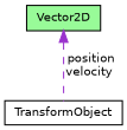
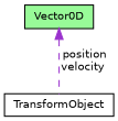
  digraph {
    node [color=black fontname=Helvetica fontsize=10 shape=record style=filled]
    n1 [fillcolor=white fontcolor=black height=0.2 label=TransformObject width=0.4]
-   n2 [fillcolor=palegreen height=0.2 label=Vector2D width=0.4]
+   n2 [fillcolor=palegreen height=0.2 label=Vector0D width=0.4]
    n2 -> n1 [color=darkorchid3 dir=back fontname=Helvetica fontsize=10 label=" position\nvelocity" labelfontname=Helvetica labelfontsize=10 style=dashed]
  }
